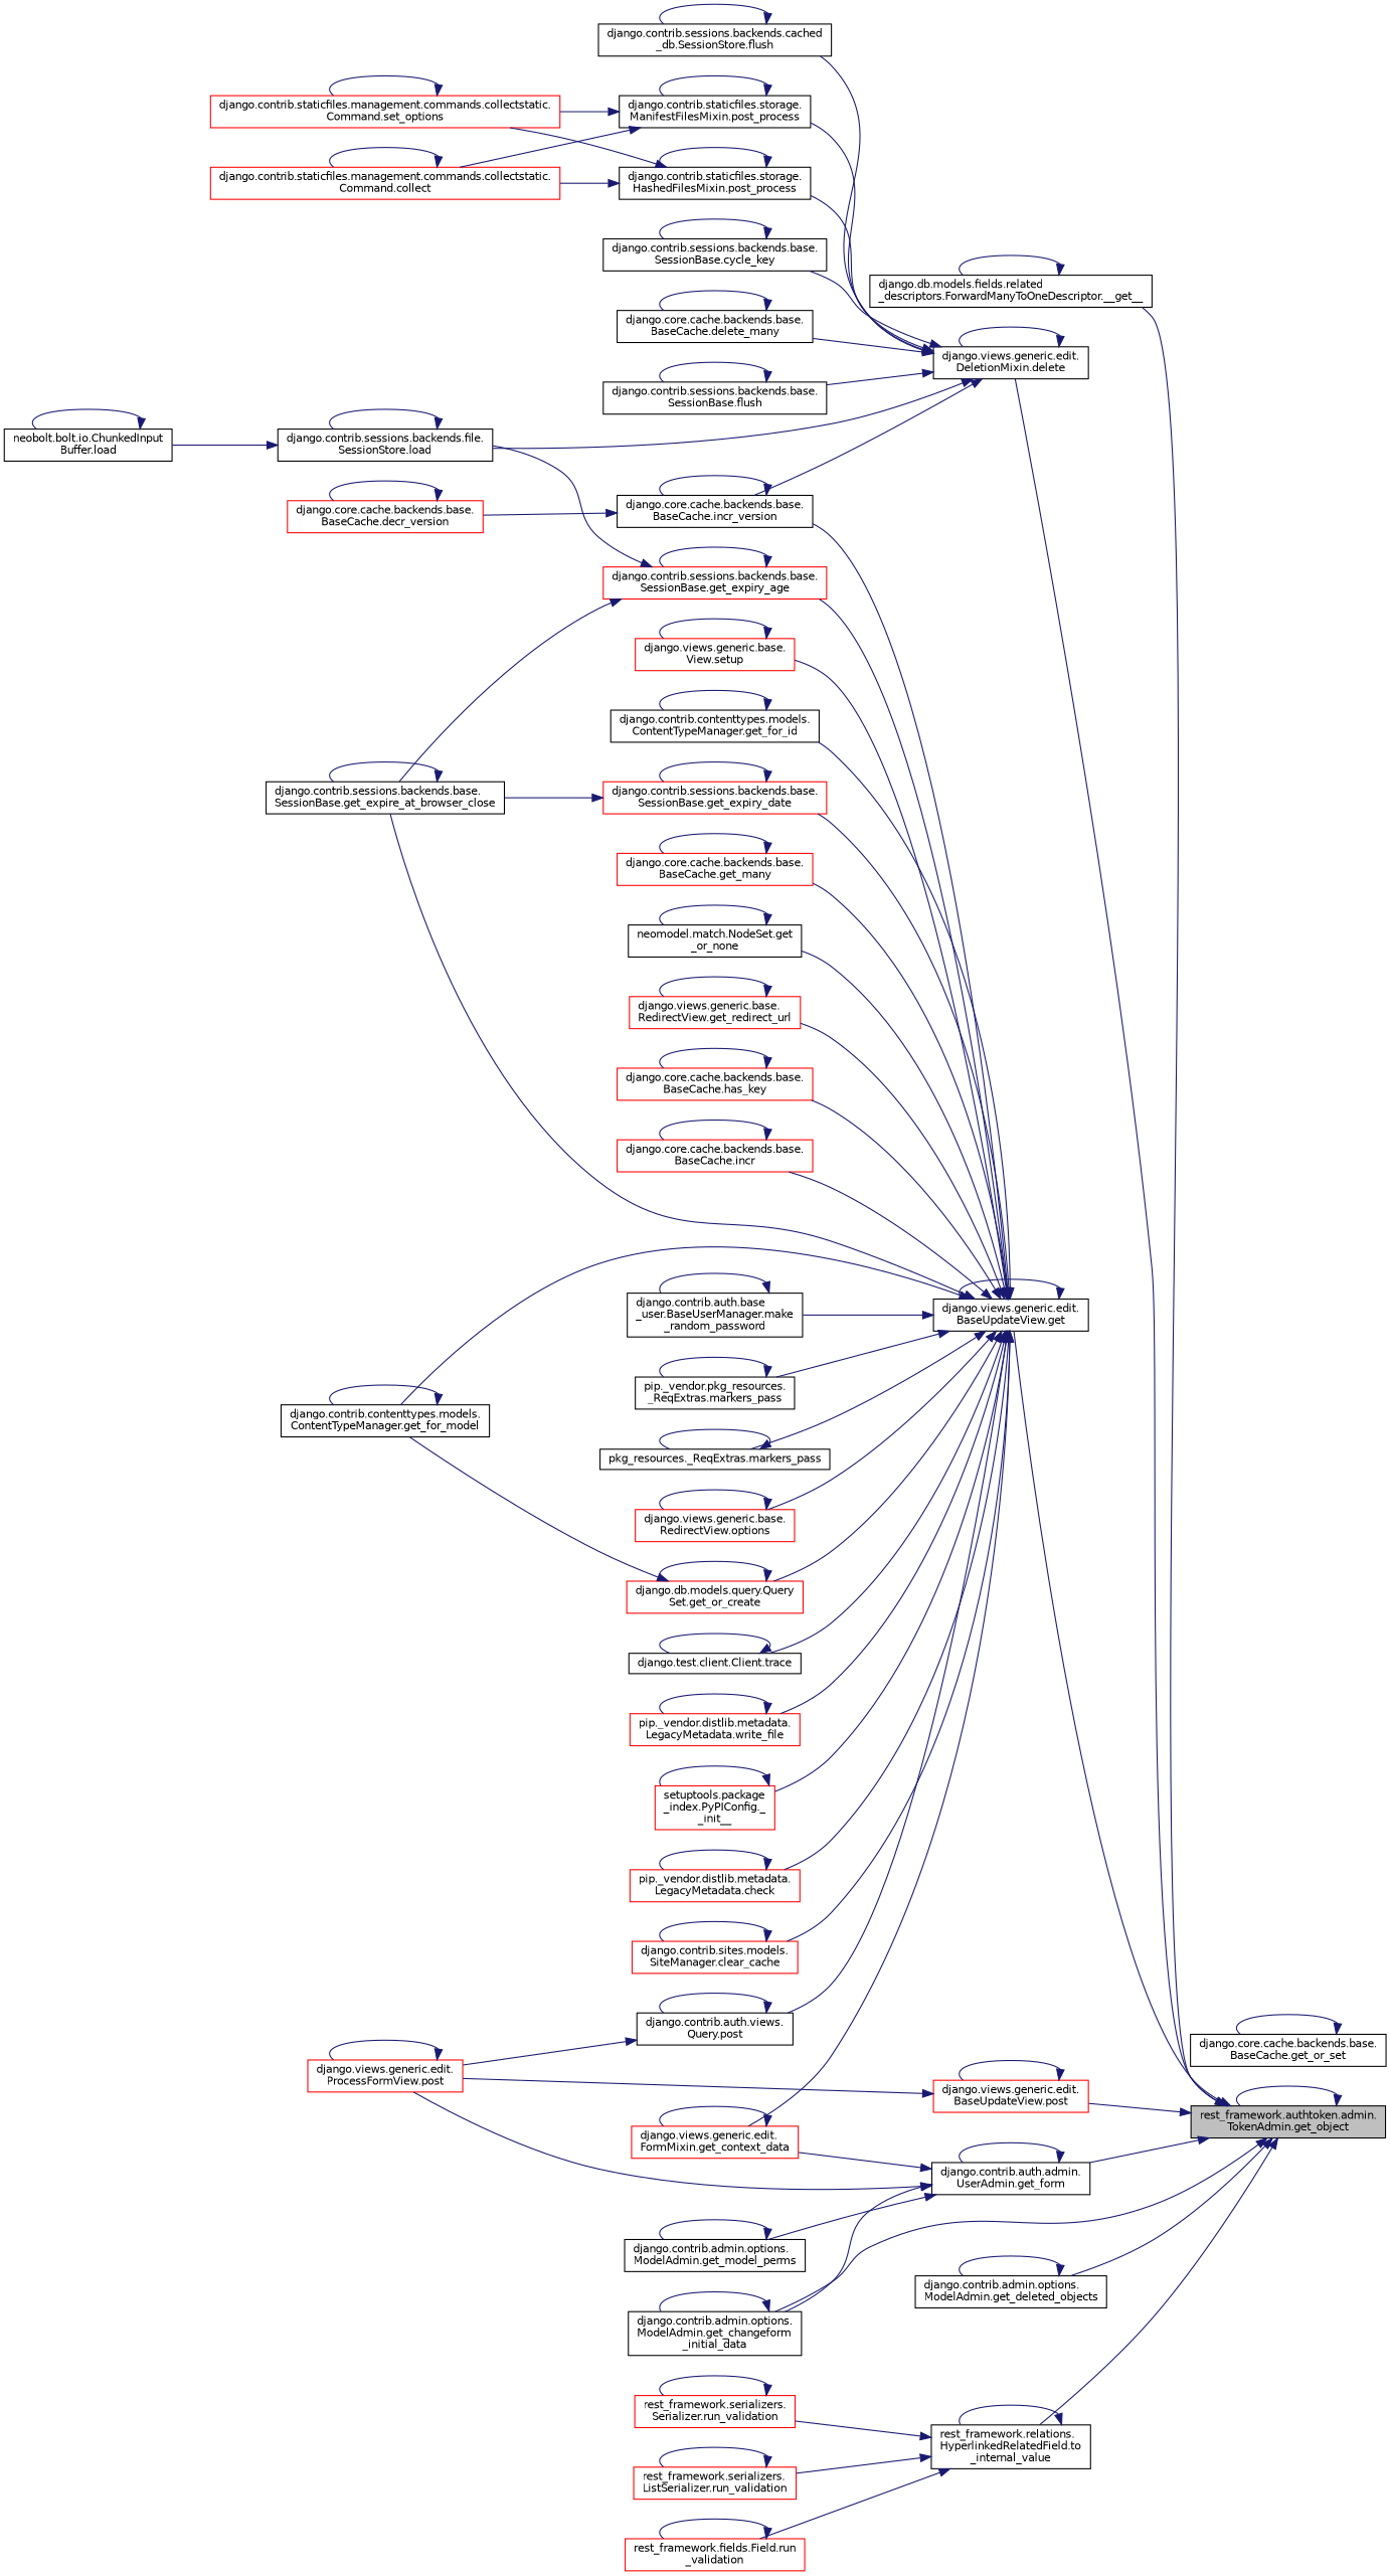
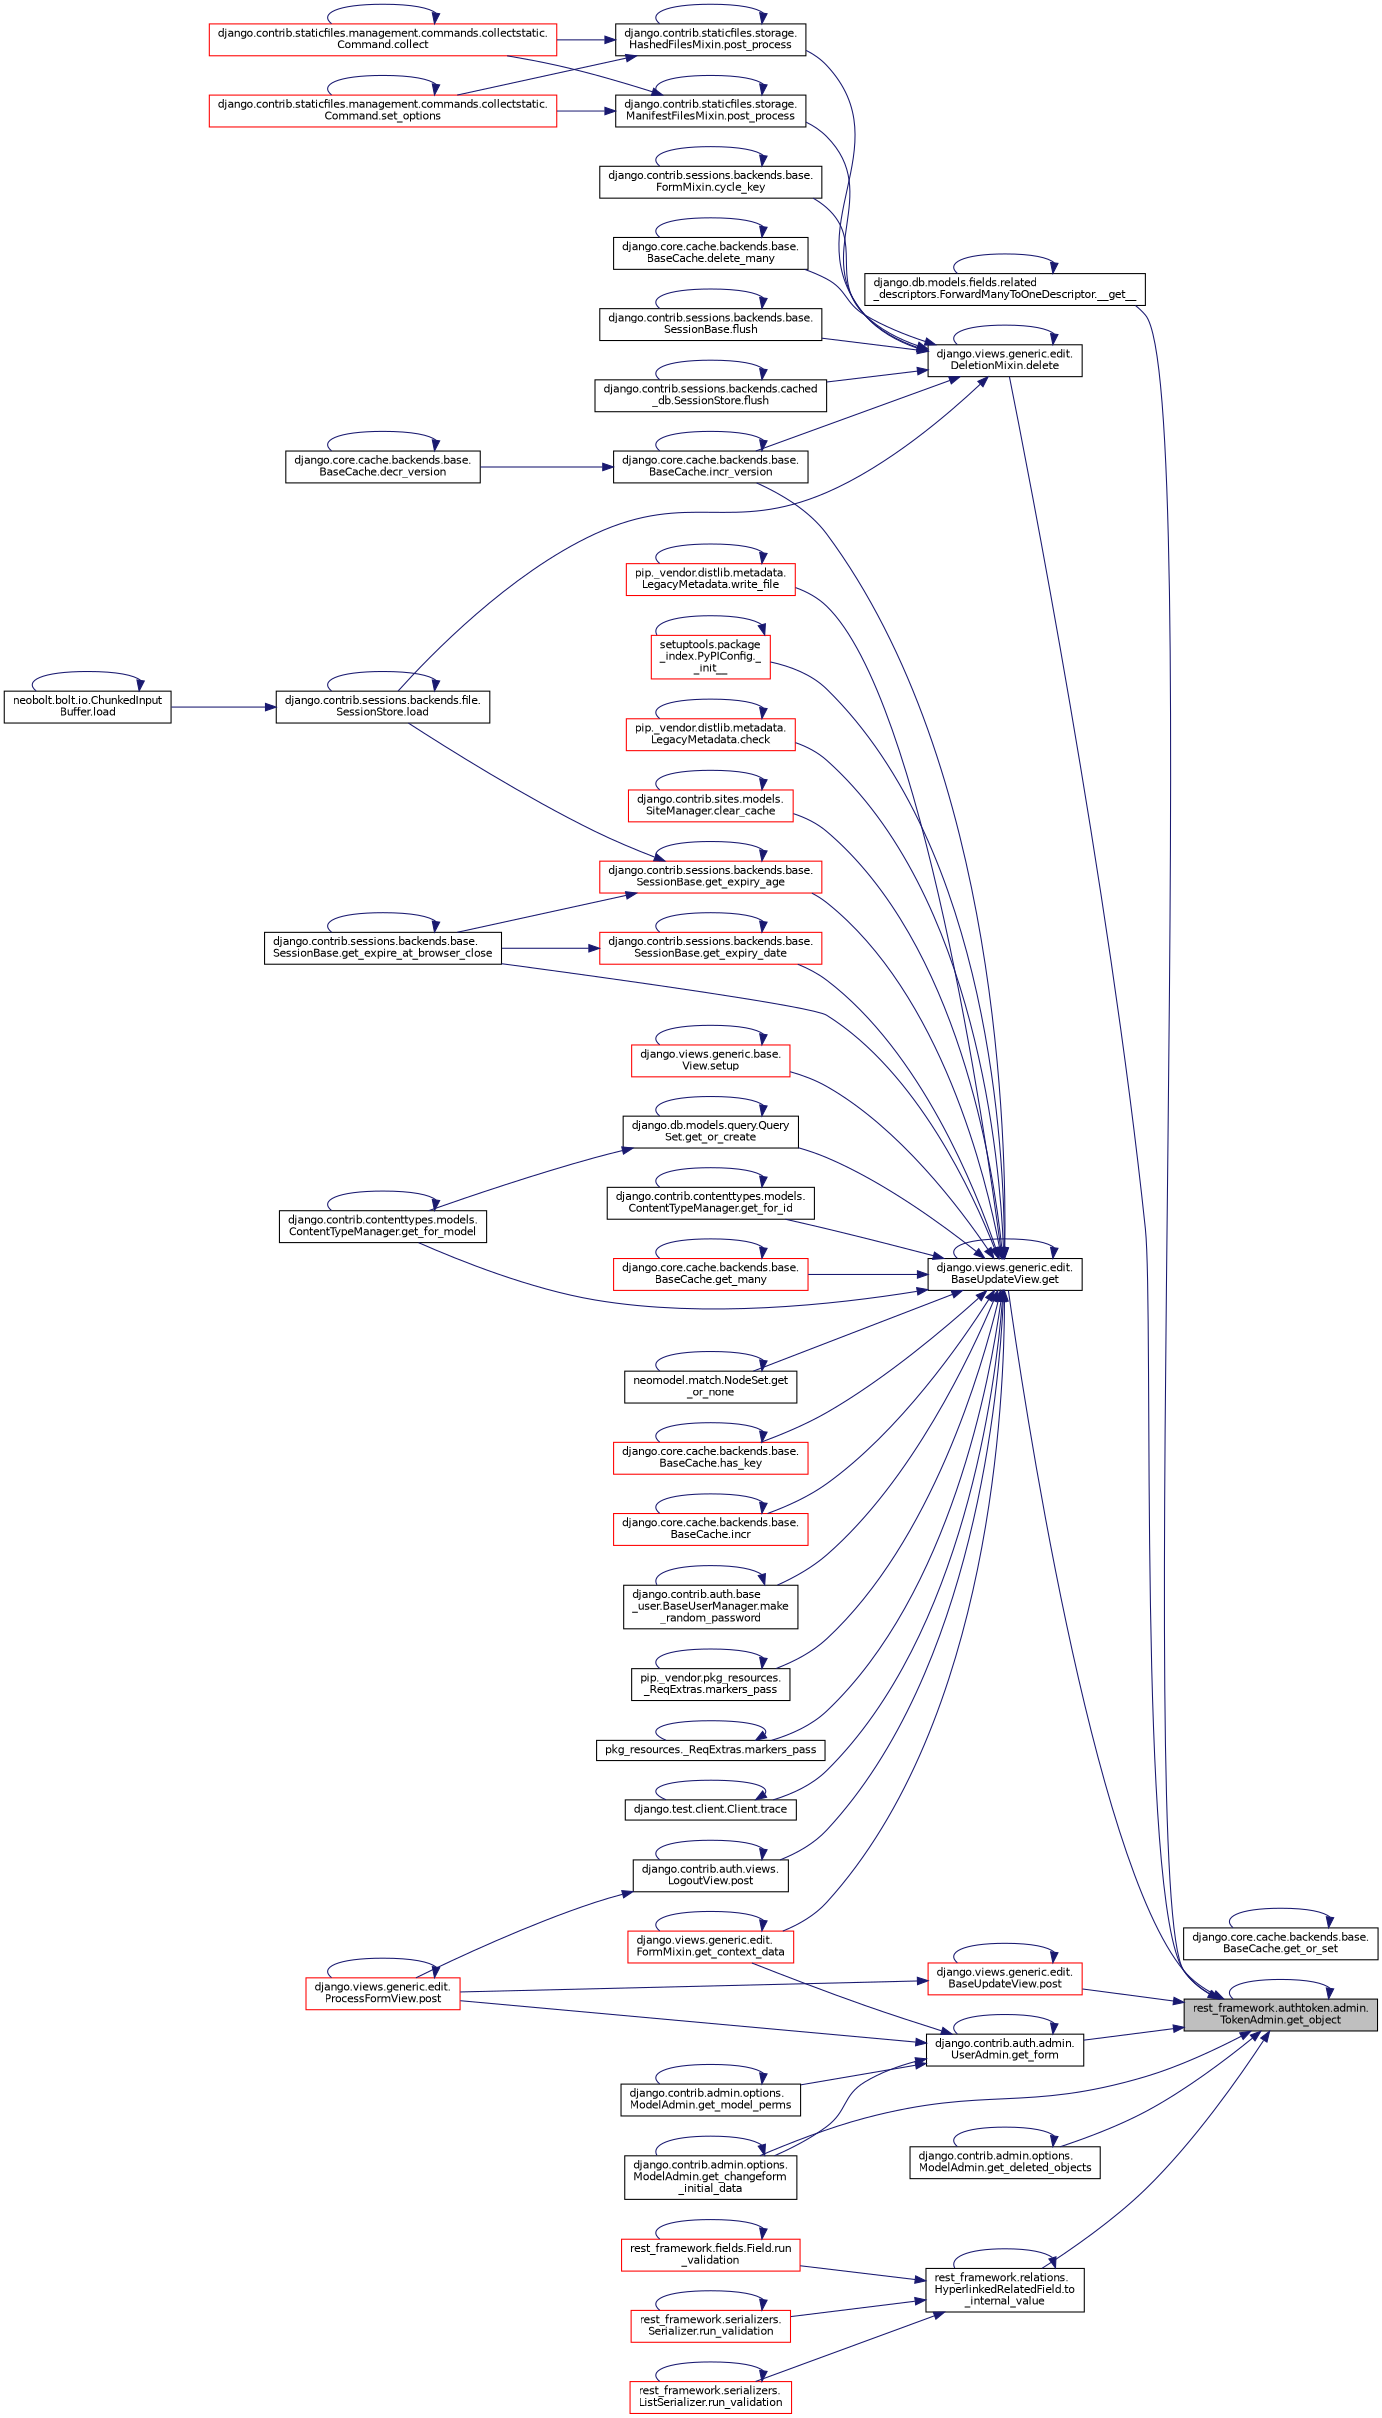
  digraph {
    rankdir=RL
    node [color=black fillcolor=white fontname=Helvetica fontsize=10 shape=record style=filled]
    edge [color=midnightblue dir=back fontname=Helvetica fontsize=10 labelfontname=Helvetica labelfontsize=10 style=solid]
    n1 [fillcolor=grey75 fontcolor=black height=0.2 label="rest_framework.authtoken.admin.\lTokenAdmin.get_object" width=0.4]
    n2 [height=0.2 label="django.db.models.fields.related\l_descriptors.ForwardManyToOneDescriptor.__get__" width=0.4]
    n3 [height=0.2 label="django.views.generic.edit.\lDeletionMixin.delete" width=0.4]
    n4 [height=0.2 label="django.views.generic.edit.\lBaseUpdateView.get" width=0.4]
    n5 [height=0.2 label="django.contrib.admin.options.\lModelAdmin.get_changeform\l_initial_data" width=0.4]
    n6 [height=0.2 label="django.contrib.admin.options.\lModelAdmin.get_deleted_objects" width=0.4]
    n7 [height=0.2 label="django.contrib.auth.admin.\lUserAdmin.get_form" width=0.4]
    n8 [color=red height=0.2 label="django.views.generic.edit.\lBaseUpdateView.post" width=0.4]
    n9 [height=0.2 label="rest_framework.relations.\lHyperlinkedRelatedField.to\l_internal_value" width=0.4]
-   n10 [height=0.2 label="django.contrib.sessions.backends.base.\lSessionBase.cycle_key" width=0.4]
+   n10 [height=0.2 label="django.contrib.sessions.backends.base.\lFormMixin.cycle_key" width=0.4]
    n11 [height=0.2 label="django.core.cache.backends.base.\lBaseCache.delete_many" width=0.4]
    n12 [height=0.2 label="django.contrib.sessions.backends.base.\lSessionBase.flush" width=0.4]
    n13 [height=0.2 label="django.contrib.sessions.backends.cached\l_db.SessionStore.flush" width=0.4]
    n14 [height=0.2 label="django.core.cache.backends.base.\lBaseCache.incr_version" width=0.4]
    n15 [height=0.2 label="django.contrib.sessions.backends.file.\lSessionStore.load" width=0.4]
    n16 [height=0.2 label="django.contrib.staticfiles.storage.\lManifestFilesMixin.post_process" width=0.4]
    n17 [height=0.2 label="django.contrib.staticfiles.storage.\lHashedFilesMixin.post_process" width=0.4]
    n18 [color=red height=0.2 label="setuptools.package\l_index.PyPIConfig._\l_init__" width=0.4]
    n19 [color=red height=0.2 label="pip._vendor.distlib.metadata.\lLegacyMetadata.check" width=0.4]
    n20 [color=red height=0.2 label="django.contrib.sites.models.\lSiteManager.clear_cache" width=0.4]
    n21 [height=0.2 label="django.contrib.sessions.backends.base.\lSessionBase.get_expire_at_browser_close" width=0.4]
    n22 [color=red height=0.2 label="django.contrib.sessions.backends.base.\lSessionBase.get_expiry_age" width=0.4]
    n23 [color=red height=0.2 label="django.contrib.sessions.backends.base.\lSessionBase.get_expiry_date" width=0.4]
    n24 [height=0.2 label="django.contrib.contenttypes.models.\lContentTypeManager.get_for_id" width=0.4]
    n25 [height=0.2 label="django.contrib.contenttypes.models.\lContentTypeManager.get_for_model" width=0.4]
    n26 [color=red height=0.2 label="django.core.cache.backends.base.\lBaseCache.get_many" width=0.4]
-   n27 [color=red height=0.2 label="django.db.models.query.Query\lSet.get_or_create" width=0.4]
+   n27 [height=0.2 label="django.db.models.query.Query\lSet.get_or_create" width=0.4]
    n28 [height=0.2 label="neomodel.match.NodeSet.get\l_or_none" width=0.4]
-   n29 [color=red height=0.2 label="django.views.generic.base.\lRedirectView.get_redirect_url" width=0.4]
    n30 [color=red height=0.2 label="django.core.cache.backends.base.\lBaseCache.has_key" width=0.4]
    n31 [color=red height=0.2 label="django.core.cache.backends.base.\lBaseCache.incr" width=0.4]
    n32 [height=0.2 label="django.contrib.auth.base\l_user.BaseUserManager.make\l_random_password" width=0.4]
    n33 [height=0.2 label="pip._vendor.pkg_resources.\l_ReqExtras.markers_pass" width=0.4]
    n34 [height=0.2 label="pkg_resources._ReqExtras.markers_pass" width=0.4]
-   n35 [color=red height=0.2 label="django.views.generic.base.\lRedirectView.options" width=0.4]
-   n36 [height=0.2 label="django.contrib.auth.views.\lQuery.post" width=0.4]
+   n36 [height=0.2 label="django.contrib.auth.views.\lLogoutView.post" width=0.4]
    n37 [color=red height=0.2 label="django.views.generic.base.\lView.setup" width=0.4]
    n38 [height=0.2 label="django.test.client.Client.trace" width=0.4]
    n39 [color=red height=0.2 label="pip._vendor.distlib.metadata.\lLegacyMetadata.write_file" width=0.4]
    n40 [color=red height=0.2 label="django.views.generic.edit.\lFormMixin.get_context_data" width=0.4]
    n41 [color=red height=0.2 label="django.views.generic.edit.\lProcessFormView.post" width=0.4]
    n42 [height=0.2 label="django.contrib.admin.options.\lModelAdmin.get_model_perms" width=0.4]
    n43 [color=red height=0.2 label="rest_framework.fields.Field.run\l_validation" width=0.4]
    n44 [color=red height=0.2 label="rest_framework.serializers.\lSerializer.run_validation" width=0.4]
    n45 [color=red height=0.2 label="rest_framework.serializers.\lListSerializer.run_validation" width=0.4]
-   n46 [color=red height=0.2 label="django.core.cache.backends.base.\lBaseCache.decr_version" width=0.4]
+   n46 [height=0.2 label="django.core.cache.backends.base.\lBaseCache.decr_version" width=0.4]
    n47 [height=0.2 label="neobolt.bolt.io.ChunkedInput\lBuffer.load" width=0.4]
    n48 [color=red height=0.2 label="django.contrib.staticfiles.management.commands.collectstatic.\lCommand.collect" width=0.4]
    n49 [color=red height=0.2 label="django.contrib.staticfiles.management.commands.collectstatic.\lCommand.set_options" width=0.4]
    n50 [height=0.2 label="django.core.cache.backends.base.\lBaseCache.get_or_set" width=0.4]
    n1 -> n1
    n1 -> n2
    n1 -> n3
    n1 -> n4
    n1 -> n5
    n1 -> n6
    n1 -> n7
    n1 -> n8
    n1 -> n9
    n2 -> n2
    n3 -> n3
    n3 -> n10
    n3 -> n11
    n3 -> n12
    n3 -> n13
    n3 -> n14
    n3 -> n15
    n3 -> n16
    n3 -> n17
    n4 -> n4
    n4 -> n14
    n4 -> n18
    n4 -> n19
    n4 -> n20
    n4 -> n21
    n4 -> n22
    n4 -> n23
    n4 -> n24
    n4 -> n25
    n4 -> n26
    n4 -> n27
    n4 -> n28
-   n4 -> n29
    n4 -> n30
    n4 -> n31
    n4 -> n32
    n4 -> n33
    n4 -> n34
-   n4 -> n35
    n4 -> n36
    n4 -> n37
    n4 -> n38
    n4 -> n39
    n4 -> n40
    n5 -> n5
    n6 -> n6
    n7 -> n5
    n7 -> n7
    n7 -> n40
    n7 -> n41
    n7 -> n42
    n8 -> n8
    n8 -> n41
    n9 -> n9
    n9 -> n43
    n9 -> n44
    n9 -> n45
    n10 -> n10
    n11 -> n11
    n12 -> n12
    n13 -> n13
    n14 -> n14
    n14 -> n46
    n15 -> n15
    n15 -> n47
    n16 -> n16
    n16 -> n48
    n16 -> n49
    n17 -> n17
    n17 -> n48
    n17 -> n49
    n18 -> n18
    n19 -> n19
    n20 -> n20
    n21 -> n21
    n22 -> n15
    n22 -> n21
    n22 -> n22
    n23 -> n21
    n23 -> n23
    n24 -> n24
    n25 -> n25
    n26 -> n26
    n27 -> n25
    n27 -> n27
    n28 -> n28
-   n29 -> n29
    n30 -> n30
    n31 -> n31
    n32 -> n32
    n33 -> n33
    n34 -> n34
-   n35 -> n35
    n36 -> n36
    n36 -> n41
    n37 -> n37
    n38 -> n38
    n39 -> n39
    n40 -> n40
    n41 -> n41
    n42 -> n42
    n43 -> n43
    n44 -> n44
    n45 -> n45
    n46 -> n46
    n47 -> n47
    n48 -> n48
    n49 -> n49
    n50 -> n50
  }
